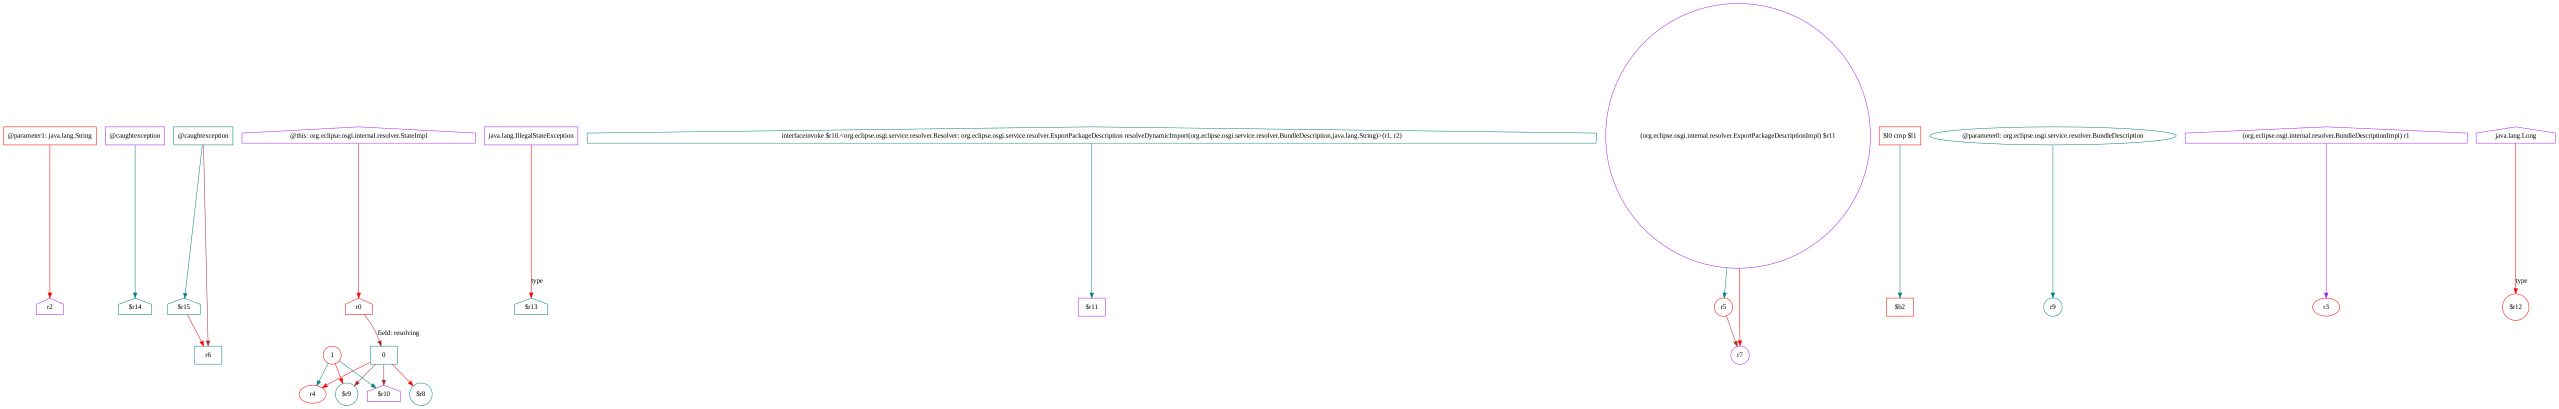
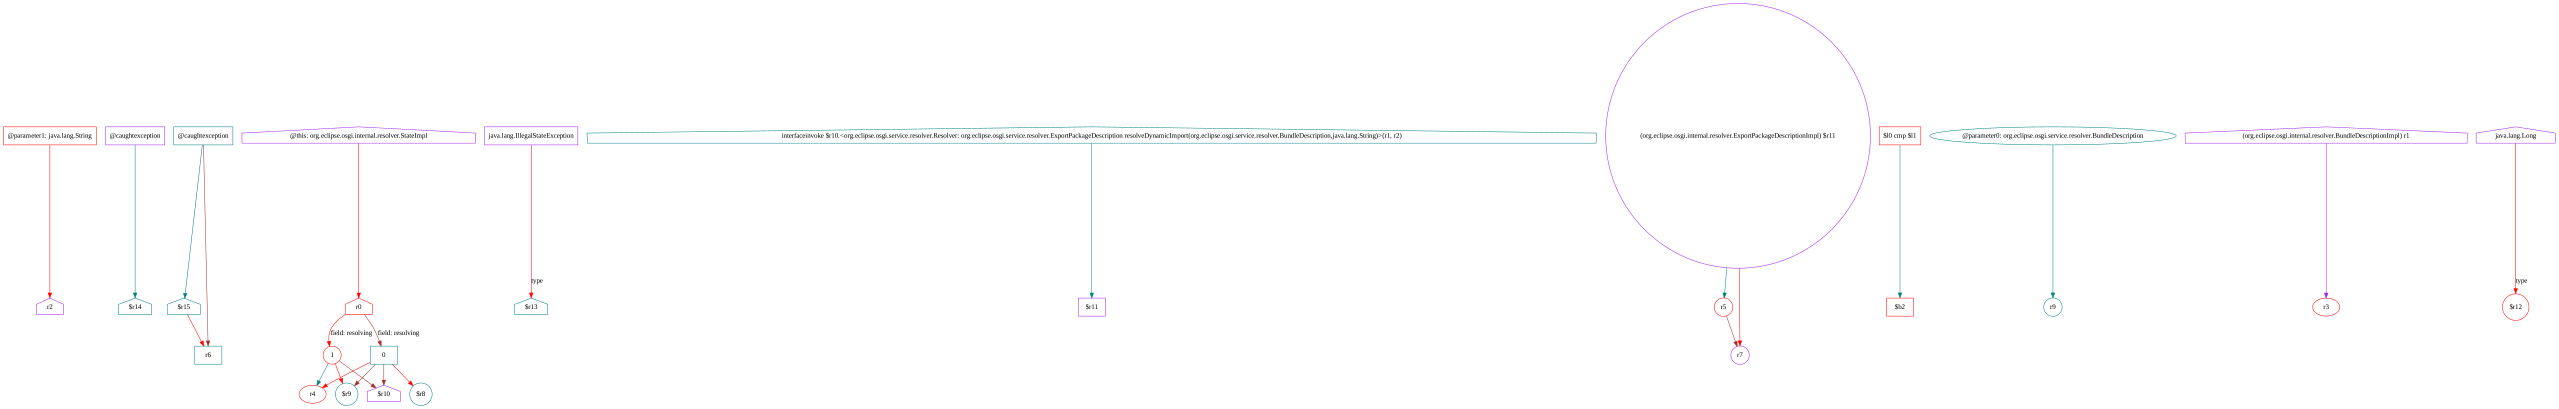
  digraph {
    fontname="Liberation Serif"
    node [color=teal fontname="Liberation Serif" shape=house]
    edge [color=red fontname="Liberation Serif"]
    n1 [color=red label="@parameter1: java.lang.String" shape=box]
    n2 [color=purple label=r2]
    n3 [color=purple label="@caughtexception" shape=box]
    n4 [label="$r14"]
    n5 [label="@caughtexception" shape=box]
    n6 [label="$r15"]
    n7 [label=r6 shape=box]
    n8 [label=0 shape=box]
    n9 [color=red label=r4 shape=ellipse]
    n10 [label="$r9" shape=circle]
    n11 [color=purple label="$r10"]
    n12 [label="$r8" shape=circle]
    n13 [color=red label=1 shape=circle]
    n14 [color=red label=r0]
    n15 [color=purple label="java.lang.IllegalStateException" shape=box]
    n16 [label="$r13"]
    n17 [label="interfaceinvoke $r10.<org.eclipse.osgi.service.resolver.Resolver: org.eclipse.osgi.service.resolver.ExportPackageDescription resolveDynamicImport(org.eclipse.osgi.service.resolver.BundleDescription,java.lang.String)>(r1, r2)"]
    n18 [color=purple label="$r11" shape=box]
    n19 [color=purple label="(org.eclipse.osgi.internal.resolver.ExportPackageDescriptionImpl) $r11" shape=circle]
    n20 [color=red label=r5 shape=circle]
    n21 [color=purple label=r7 shape=circle]
    n22 [color=purple label="@this: org.eclipse.osgi.internal.resolver.StateImpl"]
    n23 [color=red label="$l0 cmp $l1" shape=box]
    n24 [color=red label="$b2" shape=box]
    n25 [label="@parameter0: org.eclipse.osgi.service.resolver.BundleDescription" shape=ellipse]
    n26 [label=r9 shape=circle]
    n27 [color=purple label="(org.eclipse.osgi.internal.resolver.BundleDescriptionImpl) r1"]
    n28 [color=red label=r3 shape=ellipse]
    n29 [color=purple label="java.lang.Long"]
    n30 [color=red label="$r12" shape=circle]
    n1 -> n2
    n3 -> n4 [color=teal]
    n5 -> n6 [color=teal]
    n5 -> n7 [color=brown]
    n6 -> n7
    n8 -> n9
    n8 -> n10 [color=brown]
    n8 -> n11 [color=brown]
    n8 -> n12
    n13 -> n9 [color=teal]
    n13 -> n10
-   n13 -> n11 [color=teal]
+   n13 -> n11 [color=brown]
    n14 -> n8 [color=brown label="field: resolving"]
+   n14 -> n13 [label="field: resolving"]
    n15 -> n16 [label=type]
    n17 -> n18 [color=teal]
    n19 -> n20 [color=teal]
    n19 -> n21
    n20 -> n21 [color=brown]
    n22 -> n14
    n23 -> n24 [color=teal]
    n25 -> n26 [color=teal]
    n27 -> n28 [color=purple]
    n29 -> n30 [label=type]
  }
